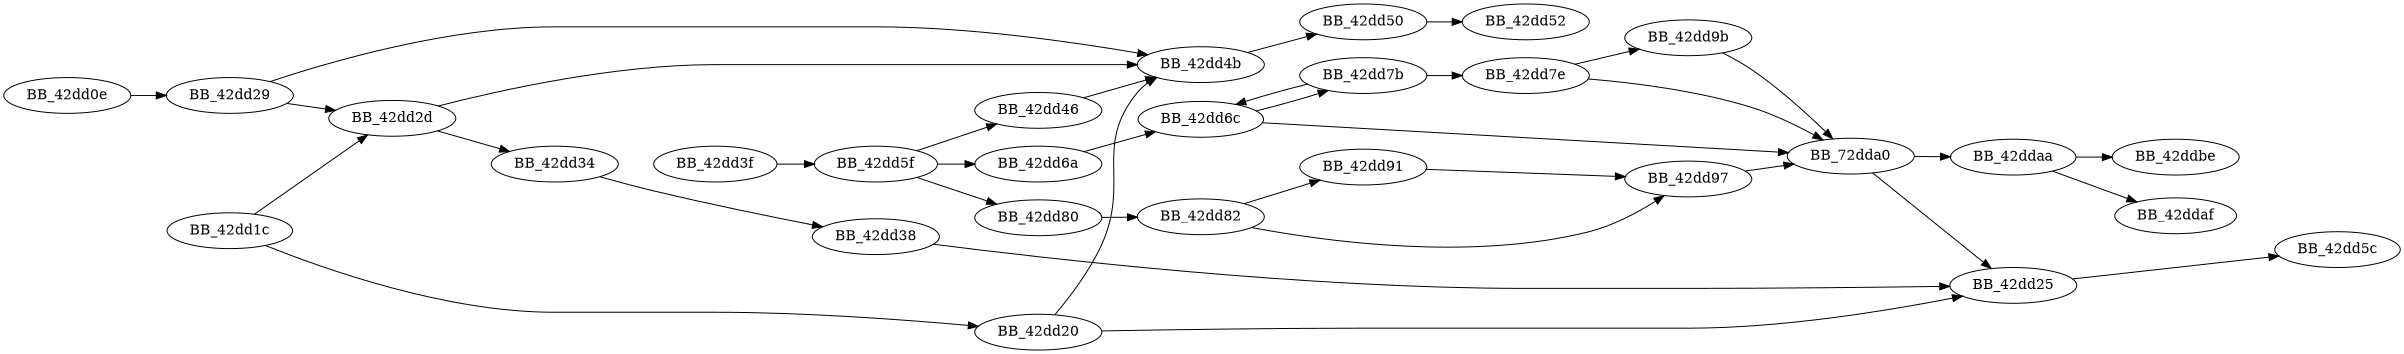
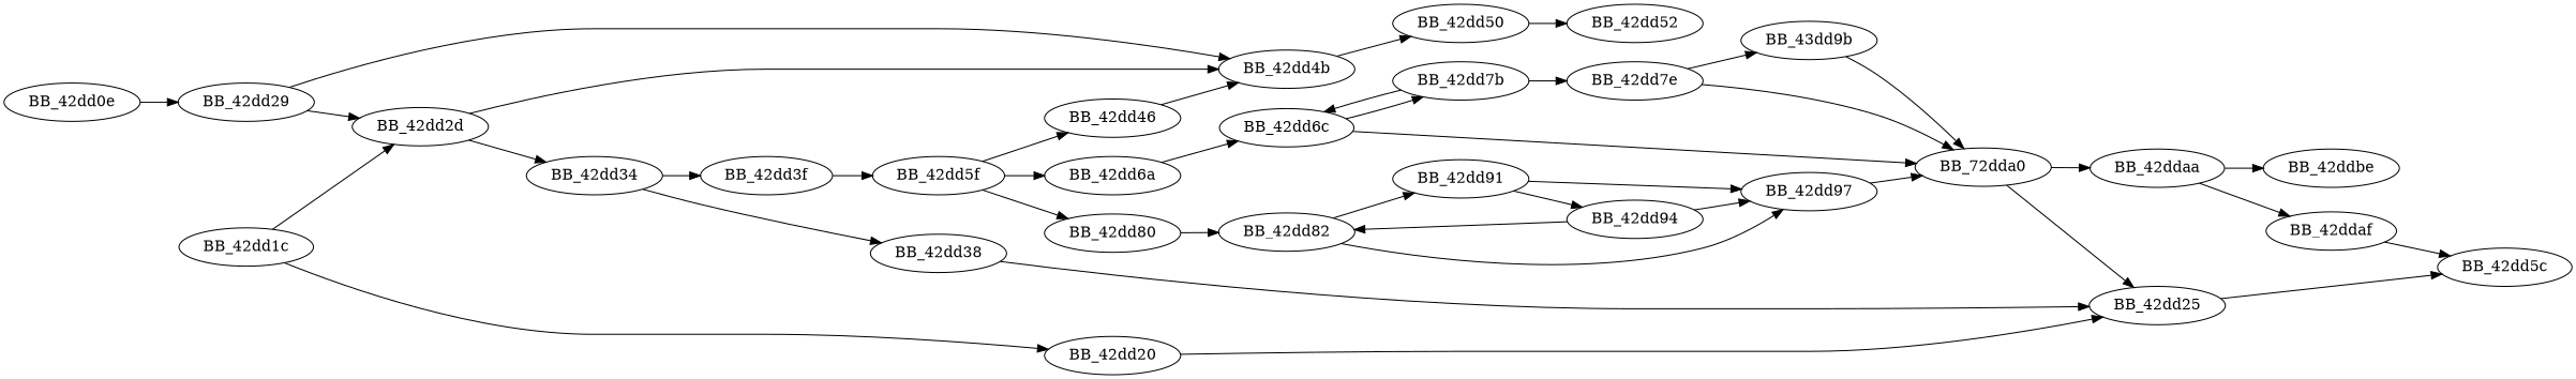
  digraph {
    rankdir=LR
    BB_42dd0e
    BB_42dd29
    BB_42dd1c
    BB_42dd20
    BB_42dd2d
    BB_42dd4b
    BB_42dd25
    BB_42dd34
    BB_42dd50
    BB_42dd5c
    BB_42dd38
    BB_42dd3f
    BB_42dd52
    BB_42dd5f
    BB_42dd46
    BB_42dd6a
    BB_42dd80
    BB_42dd6c
    BB_42dd82
    BB_42dd7b
    n21 [label=BB_72dda0]
    BB_42dd91
    BB_42dd97
    BB_42dd7e
    BB_42ddaa
-   BB_42dd9b
+   BB_42dd9b [label=BB_43dd9b]
    BB_42ddaf
    BB_42ddbe
+   BB_42dd94
    BB_42dd0e -> BB_42dd29
    BB_42dd29 -> BB_42dd2d
    BB_42dd29 -> BB_42dd4b
    BB_42dd1c -> BB_42dd20
    BB_42dd1c -> BB_42dd2d
-   BB_42dd20 -> BB_42dd4b
    BB_42dd20 -> BB_42dd25
    BB_42dd2d -> BB_42dd4b
    BB_42dd2d -> BB_42dd34
    BB_42dd4b -> BB_42dd50
    BB_42dd25 -> BB_42dd5c
    BB_42dd34 -> BB_42dd38
+   BB_42dd34 -> BB_42dd3f
    BB_42dd50 -> BB_42dd52
    BB_42dd38 -> BB_42dd25
    BB_42dd3f -> BB_42dd5f
    BB_42dd5f -> BB_42dd46
    BB_42dd5f -> BB_42dd6a
    BB_42dd5f -> BB_42dd80
    BB_42dd46 -> BB_42dd4b
    BB_42dd6a -> BB_42dd6c
    BB_42dd80 -> BB_42dd82
    BB_42dd6c -> BB_42dd7b
    BB_42dd6c -> n21
    BB_42dd82 -> BB_42dd91
    BB_42dd82 -> BB_42dd97
    BB_42dd7b -> BB_42dd6c
    BB_42dd7b -> BB_42dd7e
    n21 -> BB_42dd25
    n21 -> BB_42ddaa
    BB_42dd91 -> BB_42dd97
+   BB_42dd91 -> BB_42dd94
    BB_42dd97 -> n21
    BB_42dd7e -> n21
    BB_42dd7e -> BB_42dd9b
    BB_42ddaa -> BB_42ddaf
    BB_42ddaa -> BB_42ddbe
    BB_42dd9b -> n21
+   BB_42ddaf -> BB_42dd5c
+   BB_42dd94 -> BB_42dd82
+   BB_42dd94 -> BB_42dd97
  }
